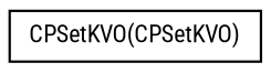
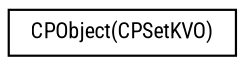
  digraph {
    rankdir=TB
    fontname="Roboto Condensed"
-   n1 [color=black fillcolor=white fontname="Roboto Condensed" fontsize=10 height=0.2 label="CPSetKVO(CPSetKVO)" shape=record style=filled width=0.4]
+   n1 [color=black fillcolor=white fontname="Roboto Condensed" fontsize=10 height=0.2 label="CPObject(CPSetKVO)" shape=record style=filled width=0.4]
  }
